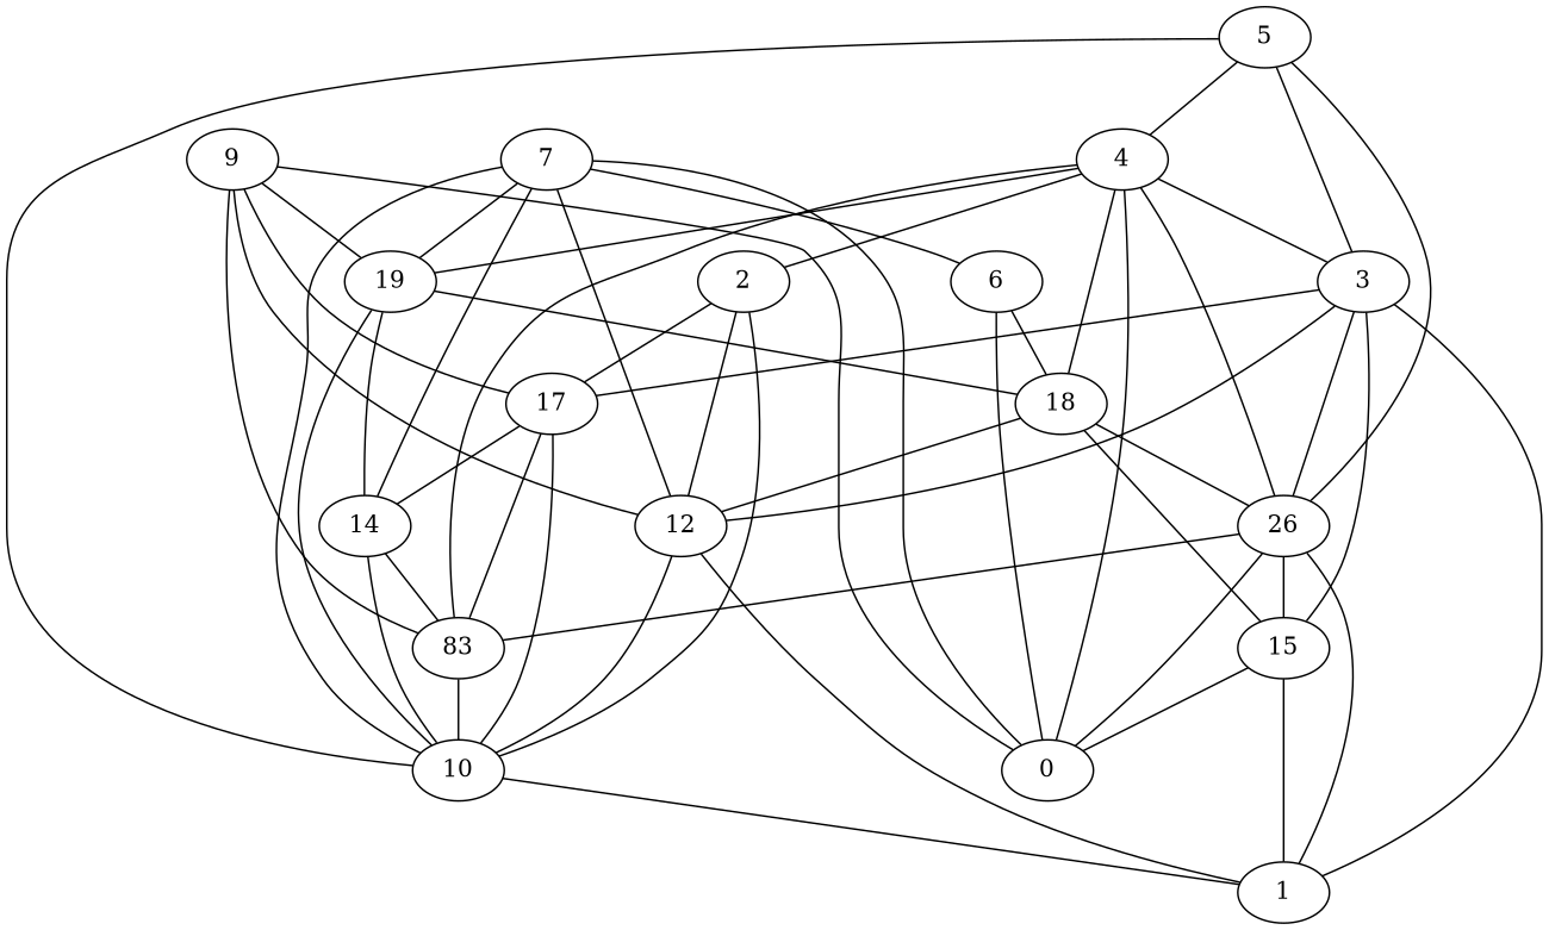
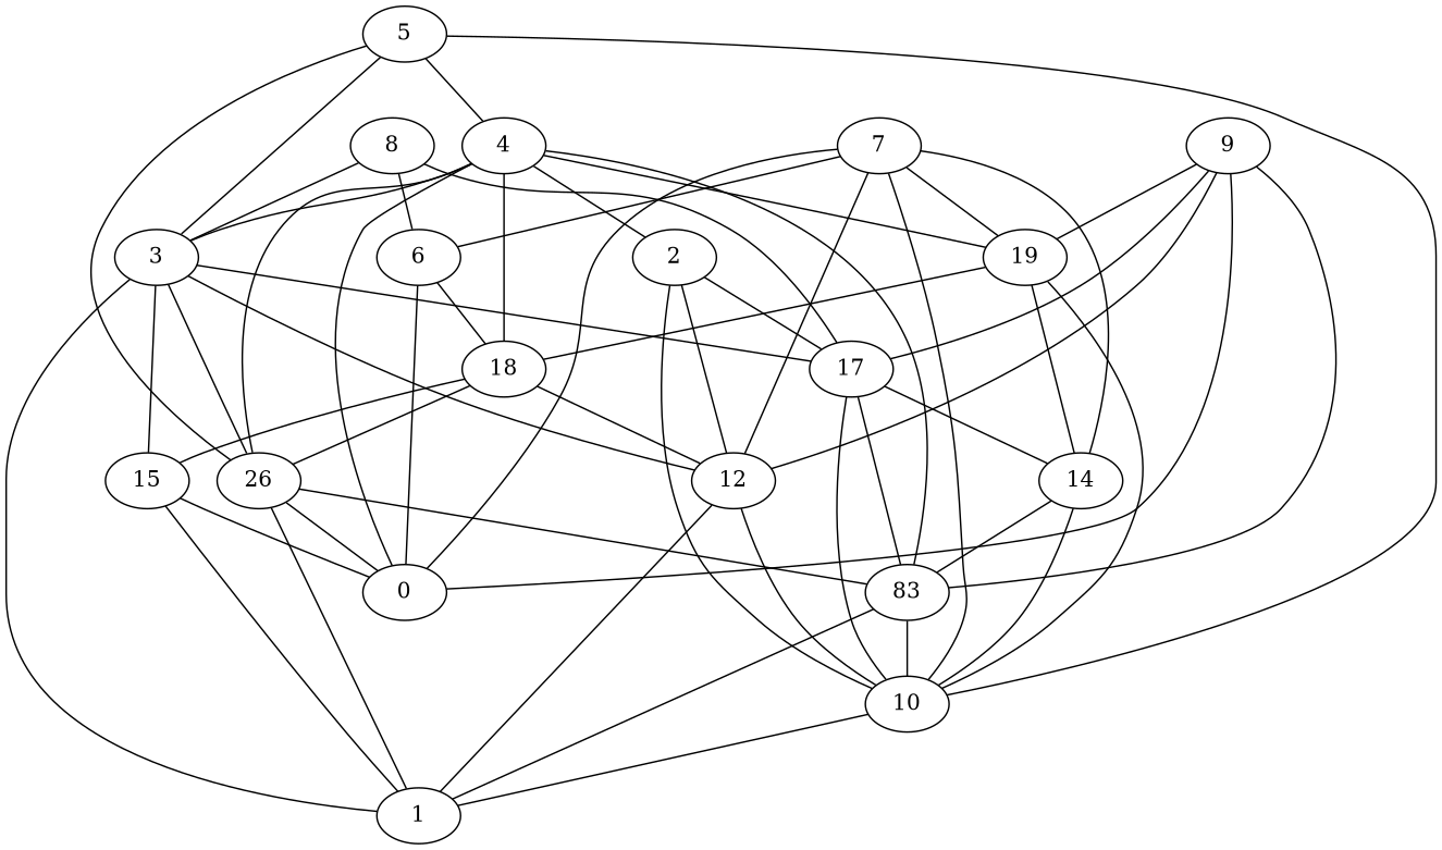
  digraph {
    edge [color=black dir=none]
+   8
    6
    3
    17
    0
    18
    n7 [label=26]
    15
    1
    12
    14
    n12 [label=83]
    10
    2
    4
    19
    5
    9
    7
    subgraph sub_1 {
+     8
      6
      3
      17
      0
      18
      n7
      15
      1
      12
      14
      n12
      10
      2
      4
      19
      5
      9
      7
    }
+   8 -> 6
+   8 -> 3
+   8 -> 17
    6 -> 0
    6 -> 18
    3 -> 17
    3 -> n7
    3 -> 15
    3 -> 1
    3 -> 12
    17 -> 14
    17 -> n12
    17 -> 10
    18 -> n7
    18 -> 15
    18 -> 12
    n7 -> 0
-   n7 -> 15
    n7 -> 1
    n7 -> n12
    15 -> 0
    15 -> 1
    12 -> 1
    12 -> 10
    14 -> n12
    14 -> 10
+   n12 -> 1
    n12 -> 10
    10 -> 1
    2 -> 17
    2 -> 12
    2 -> 10
    4 -> 3
    4 -> 0
    4 -> 18
    4 -> n7
    4 -> n12
    4 -> 2
    4 -> 19
    19 -> 18
    19 -> 14
    19 -> 10
    5 -> 3
    5 -> n7
    5 -> 10
    5 -> 4
    9 -> 17
    9 -> 0
    9 -> 12
    9 -> n12
    9 -> 19
    7 -> 6
    7 -> 0
    7 -> 12
    7 -> 14
    7 -> 10
    7 -> 19
  }
